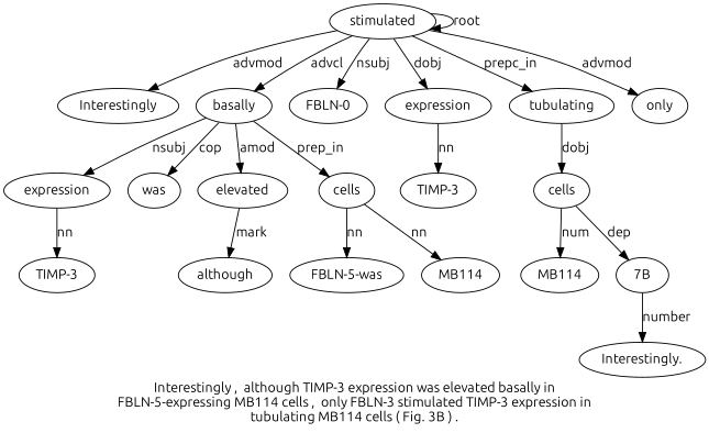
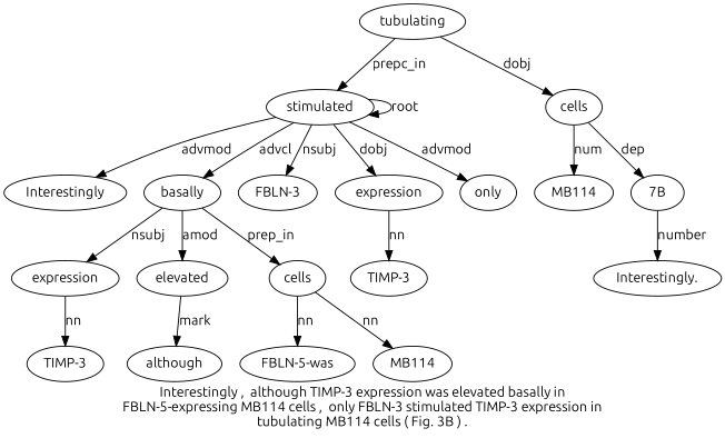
  digraph {
    fontname=Ubuntu
    label="Interestingly ,  although TIMP-3 expression was elevated basally in\nFBLN-5-expressing MB114 cells ,  only FBLN-3 stimulated TIMP-3 expression in\ntubulating MB114 cells ( Fig. 3B ) ."
    node [fillcolor=white fontname=Ubuntu style=filled]
    edge [fontname=Ubuntu]
    n1 [label=stimulated]
    n2 [label=Interestingly]
    n3 [label=basally]
-   n4 [label="FBLN-0"]
+   n4 [label="FBLN-3"]
    n5 [label=expression]
    n6 [label=tubulating]
    n7 [label=only]
    n8 [label=expression]
-   n9 [label=was]
    n10 [label=elevated]
    n11 [label=cells]
    n12 [label="TIMP-3"]
    n13 [label=cells]
    n14 [label=although]
    n15 [label="TIMP-3"]
    n16 [label="FBLN-5-was"]
    n17 [label=MB114]
    n18 [label=MB114]
    n19 [label="7B"]
    n20 [label="Interestingly."]
    n1 -> n1 [label=root]
    n1 -> n2 [label=advmod]
    n1 -> n3 [label=advcl]
    n1 -> n4 [label=nsubj]
    n1 -> n5 [label=dobj]
-   n1 -> n6 [label=prepc_in]
+   n6 -> n1 [label=prepc_in]
    n1 -> n7 [label=advmod]
    n3 -> n8 [label=nsubj]
-   n3 -> n9 [label=cop]
    n3 -> n10 [label=amod]
    n3 -> n11 [label=prep_in]
    n5 -> n12 [label=nn]
    n6 -> n13 [label=dobj]
    n8 -> n15 [label=nn]
    n10 -> n14 [label=mark]
    n11 -> n16 [label=nn]
    n11 -> n17 [label=nn]
    n13 -> n18 [label=num]
    n13 -> n19 [label=dep]
    n19 -> n20 [label=number]
  }
